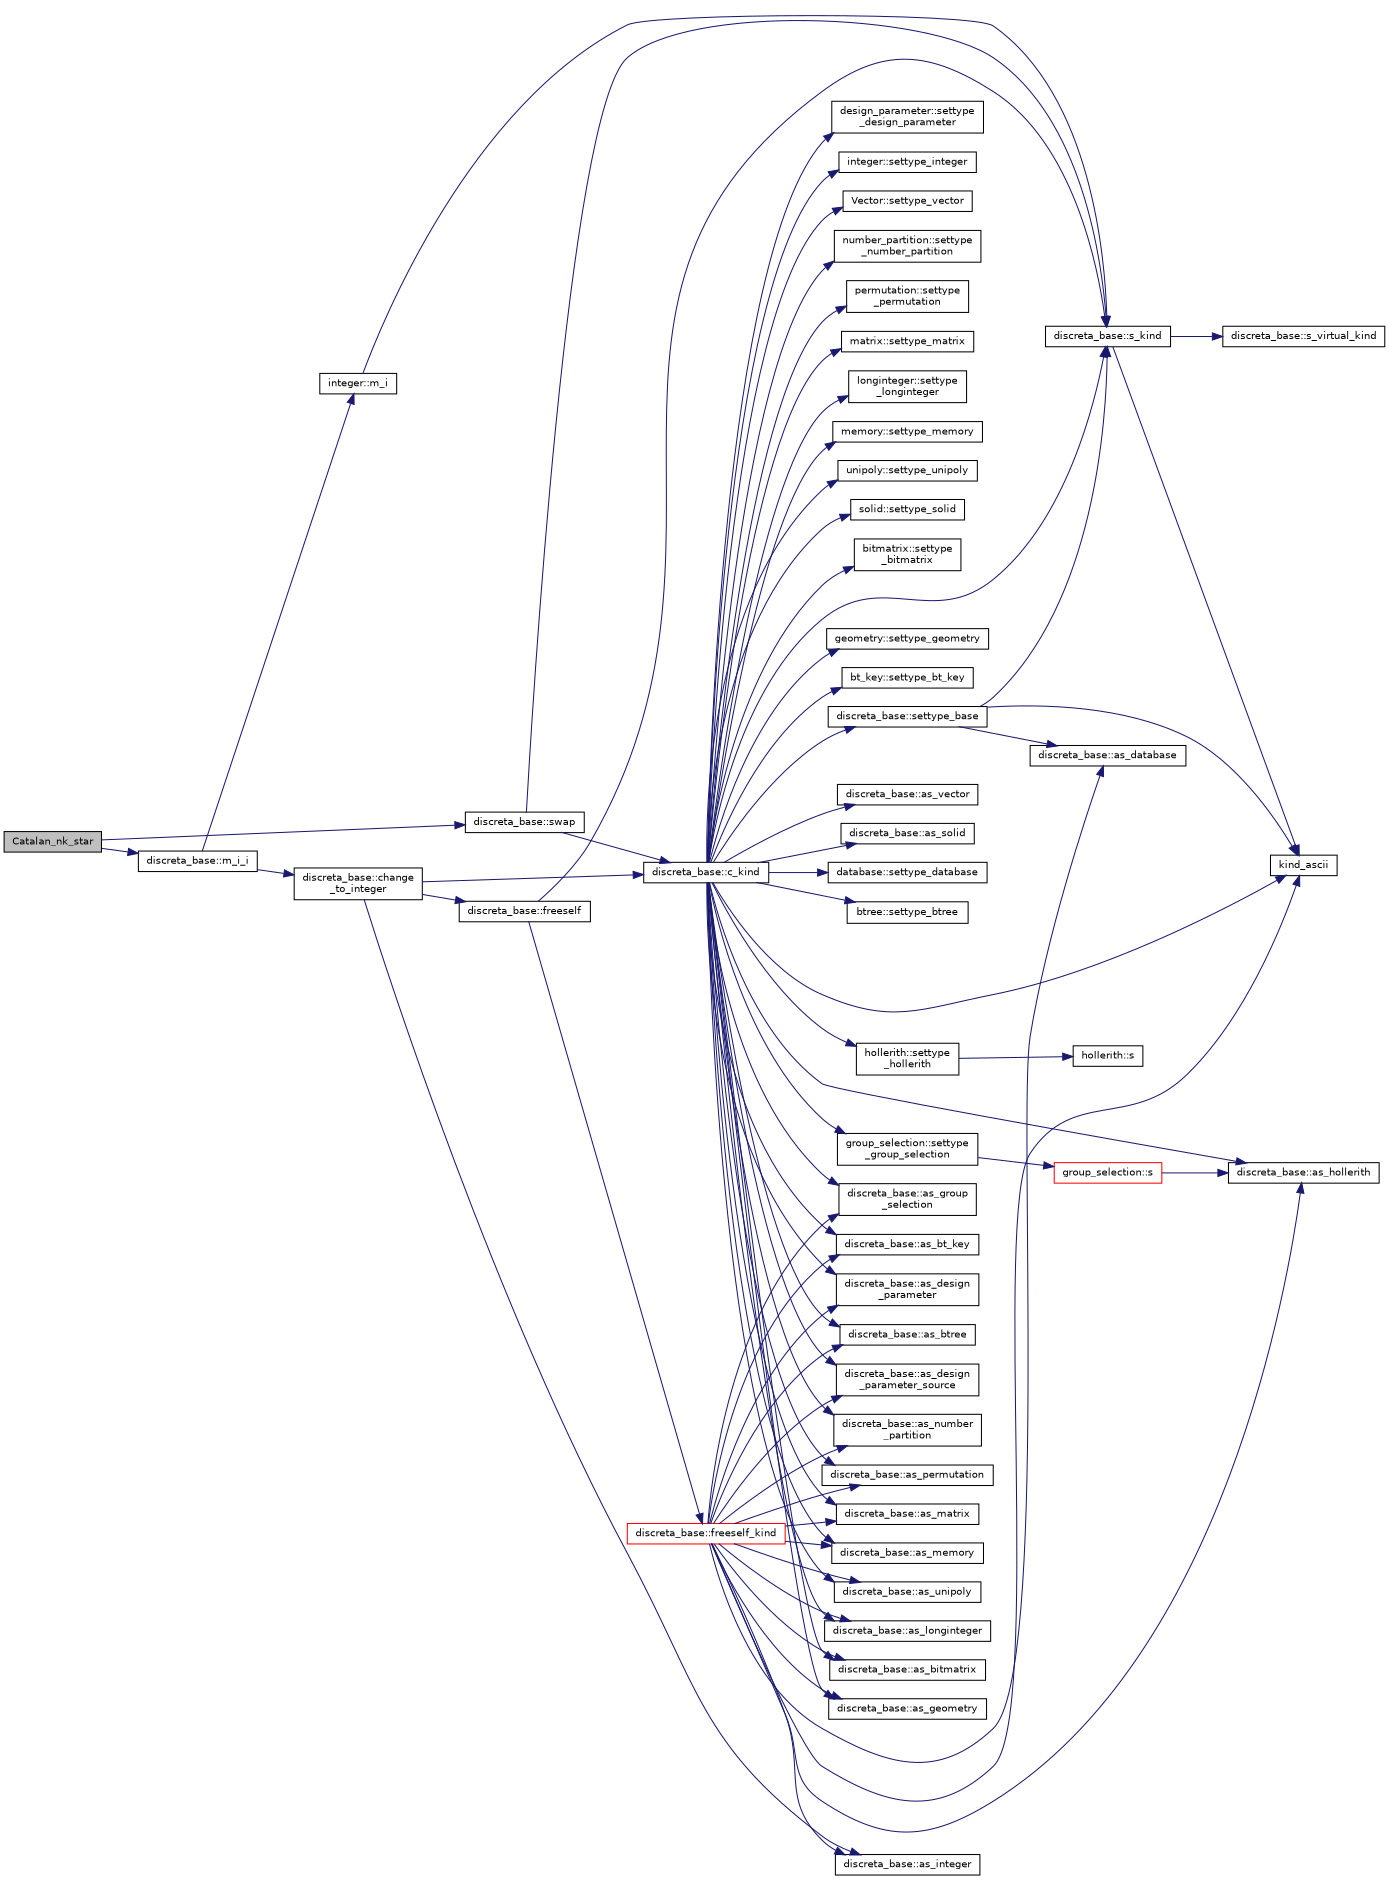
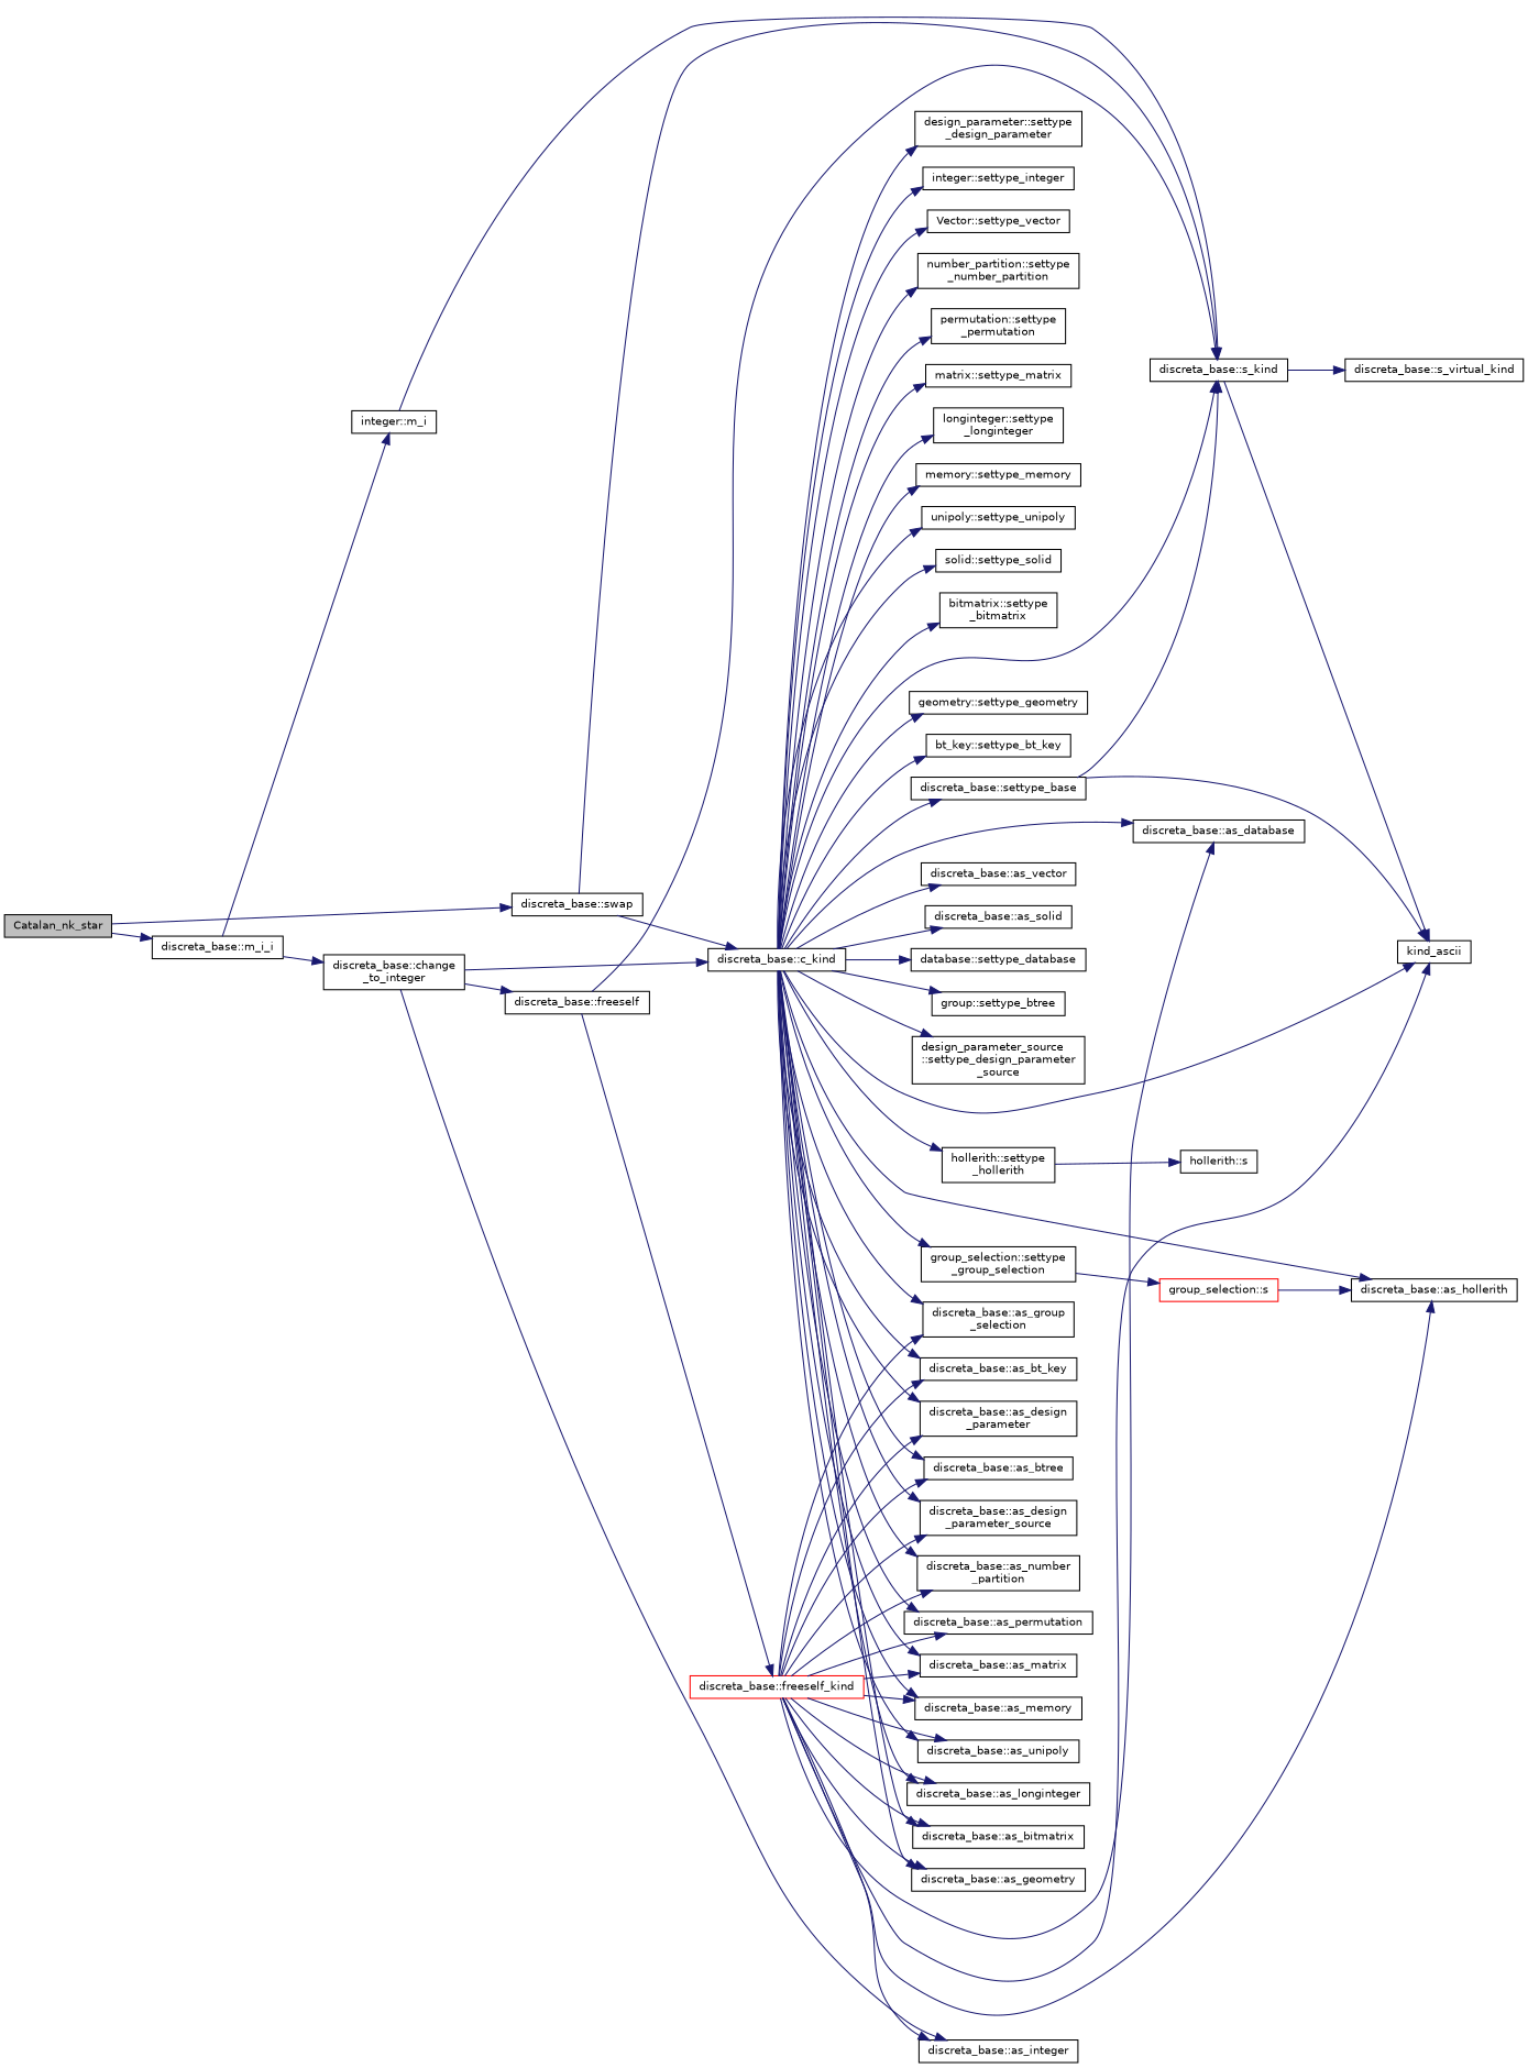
  digraph {
    rankdir=LR
    node [color=black fillcolor=white fontname=Helvetica fontsize=10 shape=record style=filled]
    edge [color=midnightblue fontname=Helvetica fontsize=10 labelfontname=Helvetica labelfontsize=10 style=solid]
    n1 [fillcolor=grey75 fontcolor=black height=0.2 label=Catalan_nk_star width=0.4]
    n2 [height=0.2 label="discreta_base::m_i_i" width=0.4]
    n3 [height=0.2 label="discreta_base::swap" width=0.4]
    n4 [height=0.2 label="discreta_base::change\l_to_integer" width=0.4]
    n5 [height=0.2 label="integer::m_i" width=0.4]
    n6 [height=0.2 label="discreta_base::c_kind" width=0.4]
    n7 [height=0.2 label="discreta_base::s_kind" width=0.4]
    n8 [height=0.2 label="discreta_base::freeself" width=0.4]
    n9 [height=0.2 label="discreta_base::as_integer" width=0.4]
    n10 [color=red height=0.2 label="discreta_base::freeself_kind" width=0.4]
    n11 [height=0.2 label="discreta_base::as_vector" width=0.4]
    n12 [height=0.2 label="discreta_base::as_number\l_partition" width=0.4]
    n13 [height=0.2 label="discreta_base::as_permutation" width=0.4]
    n14 [height=0.2 label="discreta_base::as_matrix" width=0.4]
    n15 [height=0.2 label="discreta_base::as_longinteger" width=0.4]
    n16 [height=0.2 label="discreta_base::as_memory" width=0.4]
    n17 [height=0.2 label="discreta_base::as_unipoly" width=0.4]
    n18 [height=0.2 label="discreta_base::as_solid" width=0.4]
    n19 [height=0.2 label="discreta_base::as_bitmatrix" width=0.4]
    n20 [height=0.2 label="discreta_base::as_geometry" width=0.4]
    n21 [height=0.2 label="discreta_base::as_hollerith" width=0.4]
    n22 [height=0.2 label="discreta_base::as_group\l_selection" width=0.4]
    n23 [height=0.2 label="discreta_base::as_bt_key" width=0.4]
    n24 [height=0.2 label="discreta_base::as_database" width=0.4]
    n25 [height=0.2 label="discreta_base::as_btree" width=0.4]
    n26 [height=0.2 label="discreta_base::as_design\l_parameter_source" width=0.4]
    n27 [height=0.2 label="discreta_base::as_design\l_parameter" width=0.4]
    n28 [height=0.2 label=kind_ascii width=0.4]
    n29 [height=0.2 label="discreta_base::settype_base" width=0.4]
    n30 [height=0.2 label="integer::settype_integer" width=0.4]
    n31 [height=0.2 label="Vector::settype_vector" width=0.4]
    n32 [height=0.2 label="number_partition::settype\l_number_partition" width=0.4]
    n33 [height=0.2 label="permutation::settype\l_permutation" width=0.4]
    n34 [height=0.2 label="matrix::settype_matrix" width=0.4]
    n35 [height=0.2 label="longinteger::settype\l_longinteger" width=0.4]
    n36 [height=0.2 label="memory::settype_memory" width=0.4]
    n37 [height=0.2 label="unipoly::settype_unipoly" width=0.4]
    n38 [height=0.2 label="solid::settype_solid" width=0.4]
    n39 [height=0.2 label="bitmatrix::settype\l_bitmatrix" width=0.4]
    n40 [height=0.2 label="geometry::settype_geometry" width=0.4]
    n41 [height=0.2 label="hollerith::settype\l_hollerith" width=0.4]
    n42 [height=0.2 label="group_selection::settype\l_group_selection" width=0.4]
    n43 [height=0.2 label="bt_key::settype_bt_key" width=0.4]
    n44 [height=0.2 label="database::settype_database" width=0.4]
-   n45 [height=0.2 label="btree::settype_btree" width=0.4]
+   n45 [height=0.2 label="group::settype_btree" width=0.4]
+   n46 [height=0.2 label="design_parameter_source\l::settype_design_parameter\l_source" width=0.4]
    n47 [height=0.2 label="design_parameter::settype\l_design_parameter" width=0.4]
    n48 [height=0.2 label="discreta_base::s_virtual_kind" width=0.4]
    n49 [height=0.2 label="hollerith::s" width=0.4]
    n50 [color=red height=0.2 label="group_selection::s" width=0.4]
    n1 -> n2
    n1 -> n3
    n2 -> n4
    n2 -> n5
    n3 -> n6
    n3 -> n7
    n4 -> n6
    n4 -> n8
    n4 -> n9
    n5 -> n7
    n6 -> n7
    n6 -> n11
    n6 -> n12
    n6 -> n13
    n6 -> n14
    n6 -> n15
    n6 -> n16
    n6 -> n17
    n6 -> n18
    n6 -> n19
    n6 -> n20
    n6 -> n21
    n6 -> n22
    n6 -> n23
-   n29 -> n24
+   n6 -> n24
    n6 -> n25
    n6 -> n26
    n6 -> n27
    n6 -> n28
    n6 -> n29
    n6 -> n30
    n6 -> n31
    n6 -> n32
    n6 -> n33
    n6 -> n34
    n6 -> n35
    n6 -> n36
    n6 -> n37
    n6 -> n38
    n6 -> n39
    n6 -> n40
    n6 -> n41
    n6 -> n42
    n6 -> n43
    n6 -> n44
    n6 -> n45
+   n6 -> n46
    n6 -> n47
    n7 -> n28
    n7 -> n48
    n8 -> n7
    n8 -> n10
    n10 -> n9
    n10 -> n12
    n10 -> n13
    n10 -> n14
    n10 -> n15
    n10 -> n16
    n10 -> n17
    n10 -> n19
    n10 -> n20
    n10 -> n21
    n10 -> n22
    n10 -> n23
    n10 -> n24
    n10 -> n25
    n10 -> n26
    n10 -> n27
    n10 -> n28
    n29 -> n7
    n29 -> n28
    n41 -> n49
    n42 -> n50
    n50 -> n21
  }
